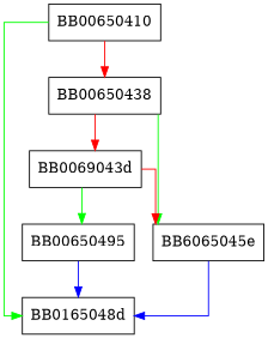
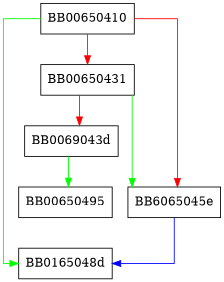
  digraph {
    splines=ortho
    node [shape=box]
    edge [color=green]
    n1 [label=BB0165048d]
    BB00650410
-   BB00650438
+   BB00650438 [label=BB00650431]
    n4 [label=BB6065045e]
    n5 [label=BB0069043d]
    BB00650495
    BB00650410 -> n1
    BB00650410 -> BB00650438 [color=red]
    BB00650438 -> n4
    BB00650438 -> n5 [color=red]
    n4 -> n1 [color=blue]
-   n5 -> n4 [color=red]
+   BB00650410 -> n4 [color=red]
    n5 -> BB00650495
-   BB00650495 -> n1 [color=blue]
  }
